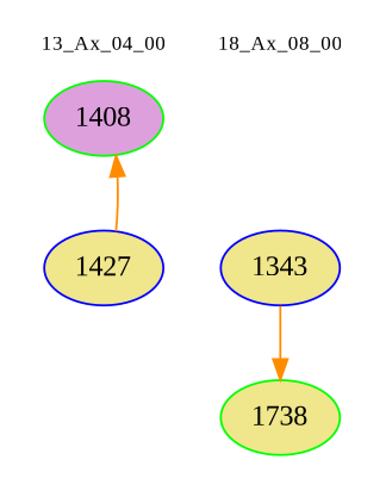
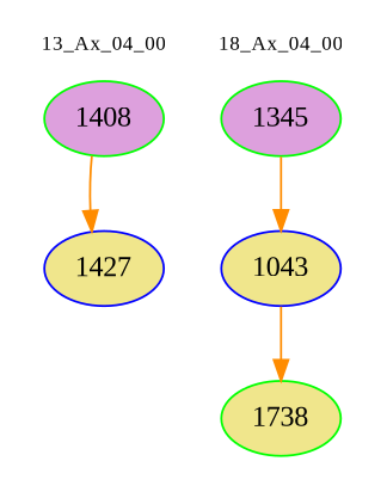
  digraph {
    fontname="Liberation Serif"
    node [color=green fillcolor=khaki fontname="Liberation Serif" style=filled]
    edge [color=darkorange fontname="Liberation Serif"]
    n1 [fillcolor=plum label=1408]
    n2 [color=blue label=1427]
-   n4 [color=blue label=1343]
+   n3 [fillcolor=plum label=1345]
+   n4 [color=blue label=1043]
    n5 [label=1738]
    subgraph cluster_1 {
      color=white
      fontsize=10
      label="13_Ax_04_00"
      n1
      n2
    }
    subgraph cluster_2 {
      color=white
      fontsize=10
-     label="18_Ax_08_00"
+     label="18_Ax_04_00"
+     n3
      n4
      n5
    }
-   n2 -> n1
+   n1 -> n2
+   n3 -> n4
    n4 -> n5
  }
